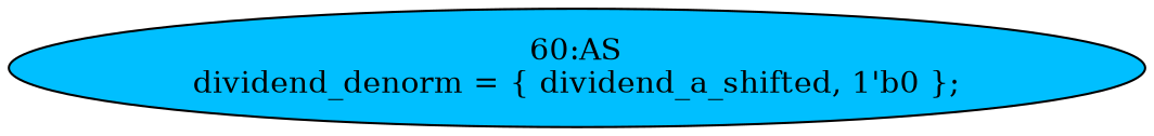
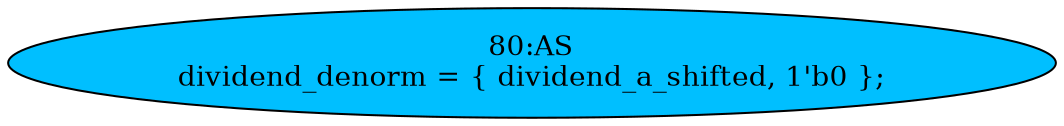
  strict digraph {
    rankdir=LR
-   n1 [ast="<pyverilog.vparser.ast.Assign object at 0x7f284bca4090>" def_var="['dividend_denorm']" fillcolor=deepskyblue label="60:AS\ndividend_denorm = { dividend_a_shifted, 1'b0 };" statements="[]" style=filled typ=Assign use_var="['dividend_a_shifted']"]
+   n1 [ast="<pyverilog.vparser.ast.Assign object at 0x7f284bca4090>" def_var="['dividend_denorm']" fillcolor=deepskyblue label="80:AS\ndividend_denorm = { dividend_a_shifted, 1'b0 };" statements="[]" style=filled typ=Assign use_var="['dividend_a_shifted']"]
  }
